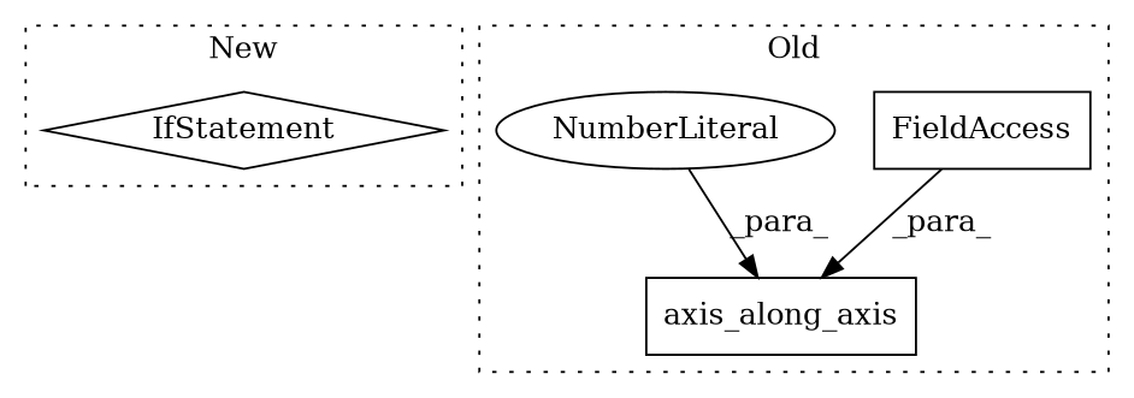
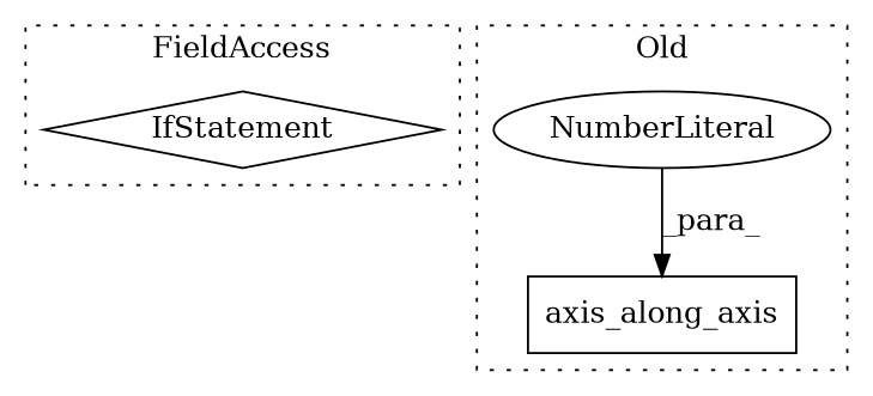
  digraph {
    node [shape=box]
    n1 [a=25 l=48 label=IfStatement s=4882 shape=diamond]
    n2 [a=32 l="17,1" label=axis_along_axis s="4762,4823"]
-   n3 [a=22 l=28 label=FieldAccess s=4779]
    n4 [a=34 l=1 label=NumberLiteral s=4808 shape=ellipse]
    subgraph cluster_1 {
-     label=New
+     label=FieldAccess
      style=dotted
      n1
    }
    subgraph cluster_2 {
      label=Old
      style=dotted
      n2
-     n3
      n4
    }
-   n3 -> n2 [label=_para_]
    n4 -> n2 [label=_para_]
  }
